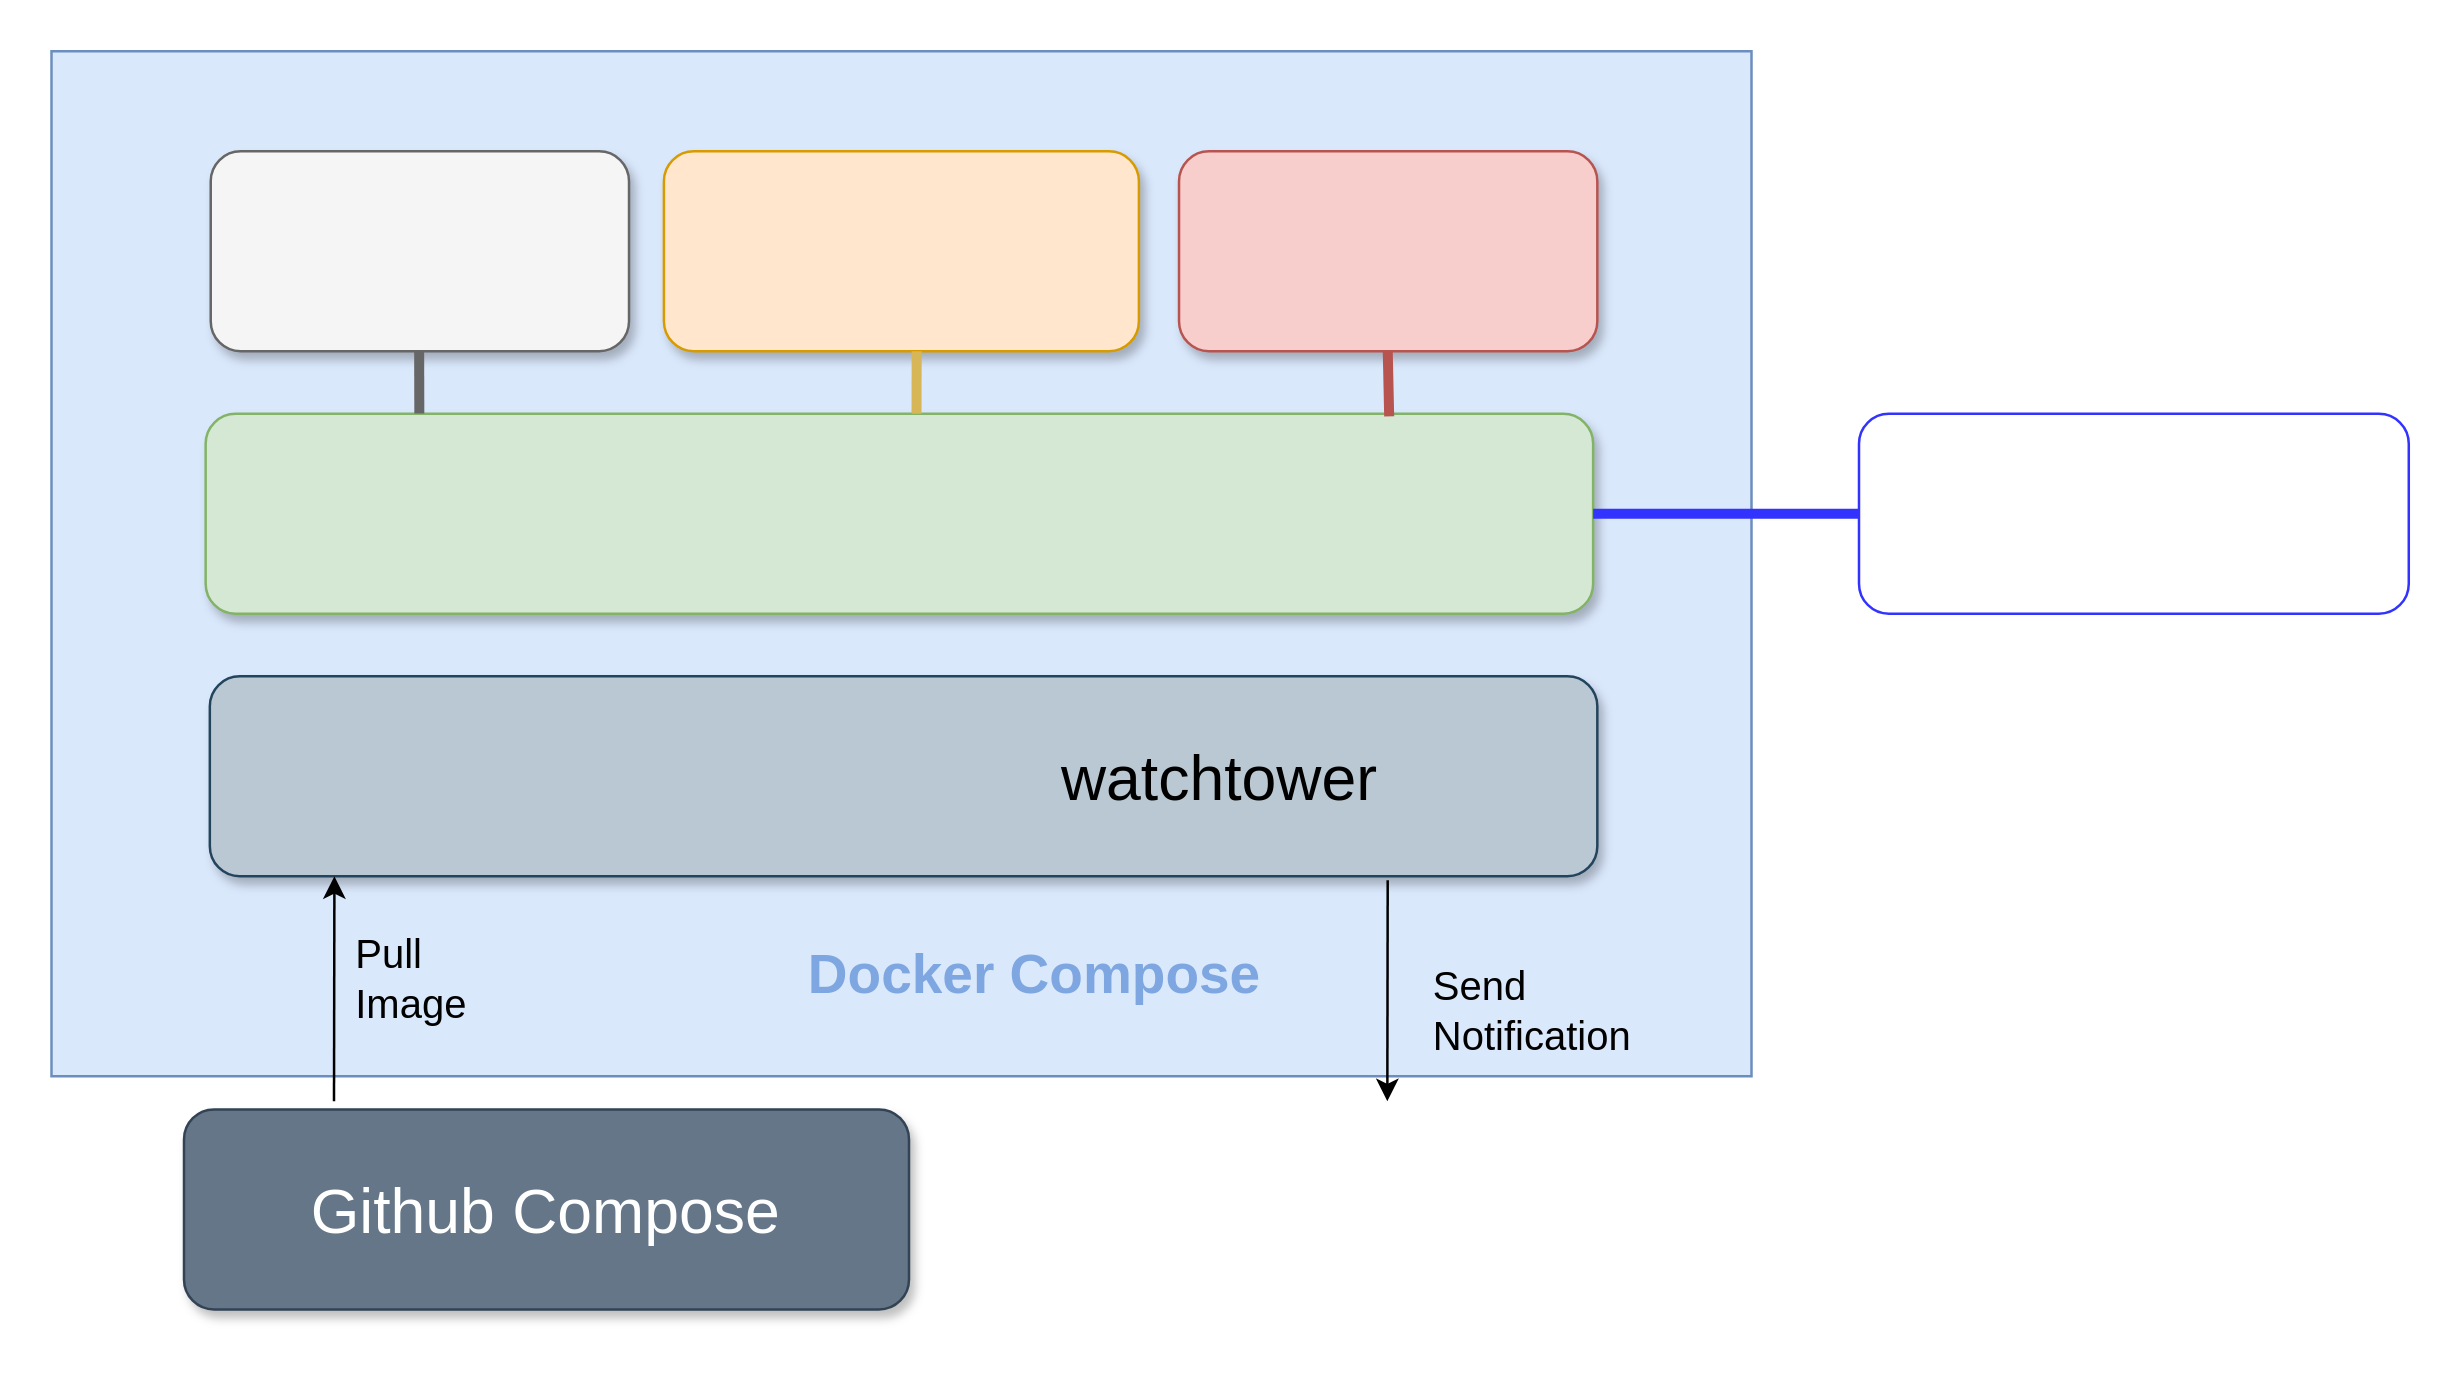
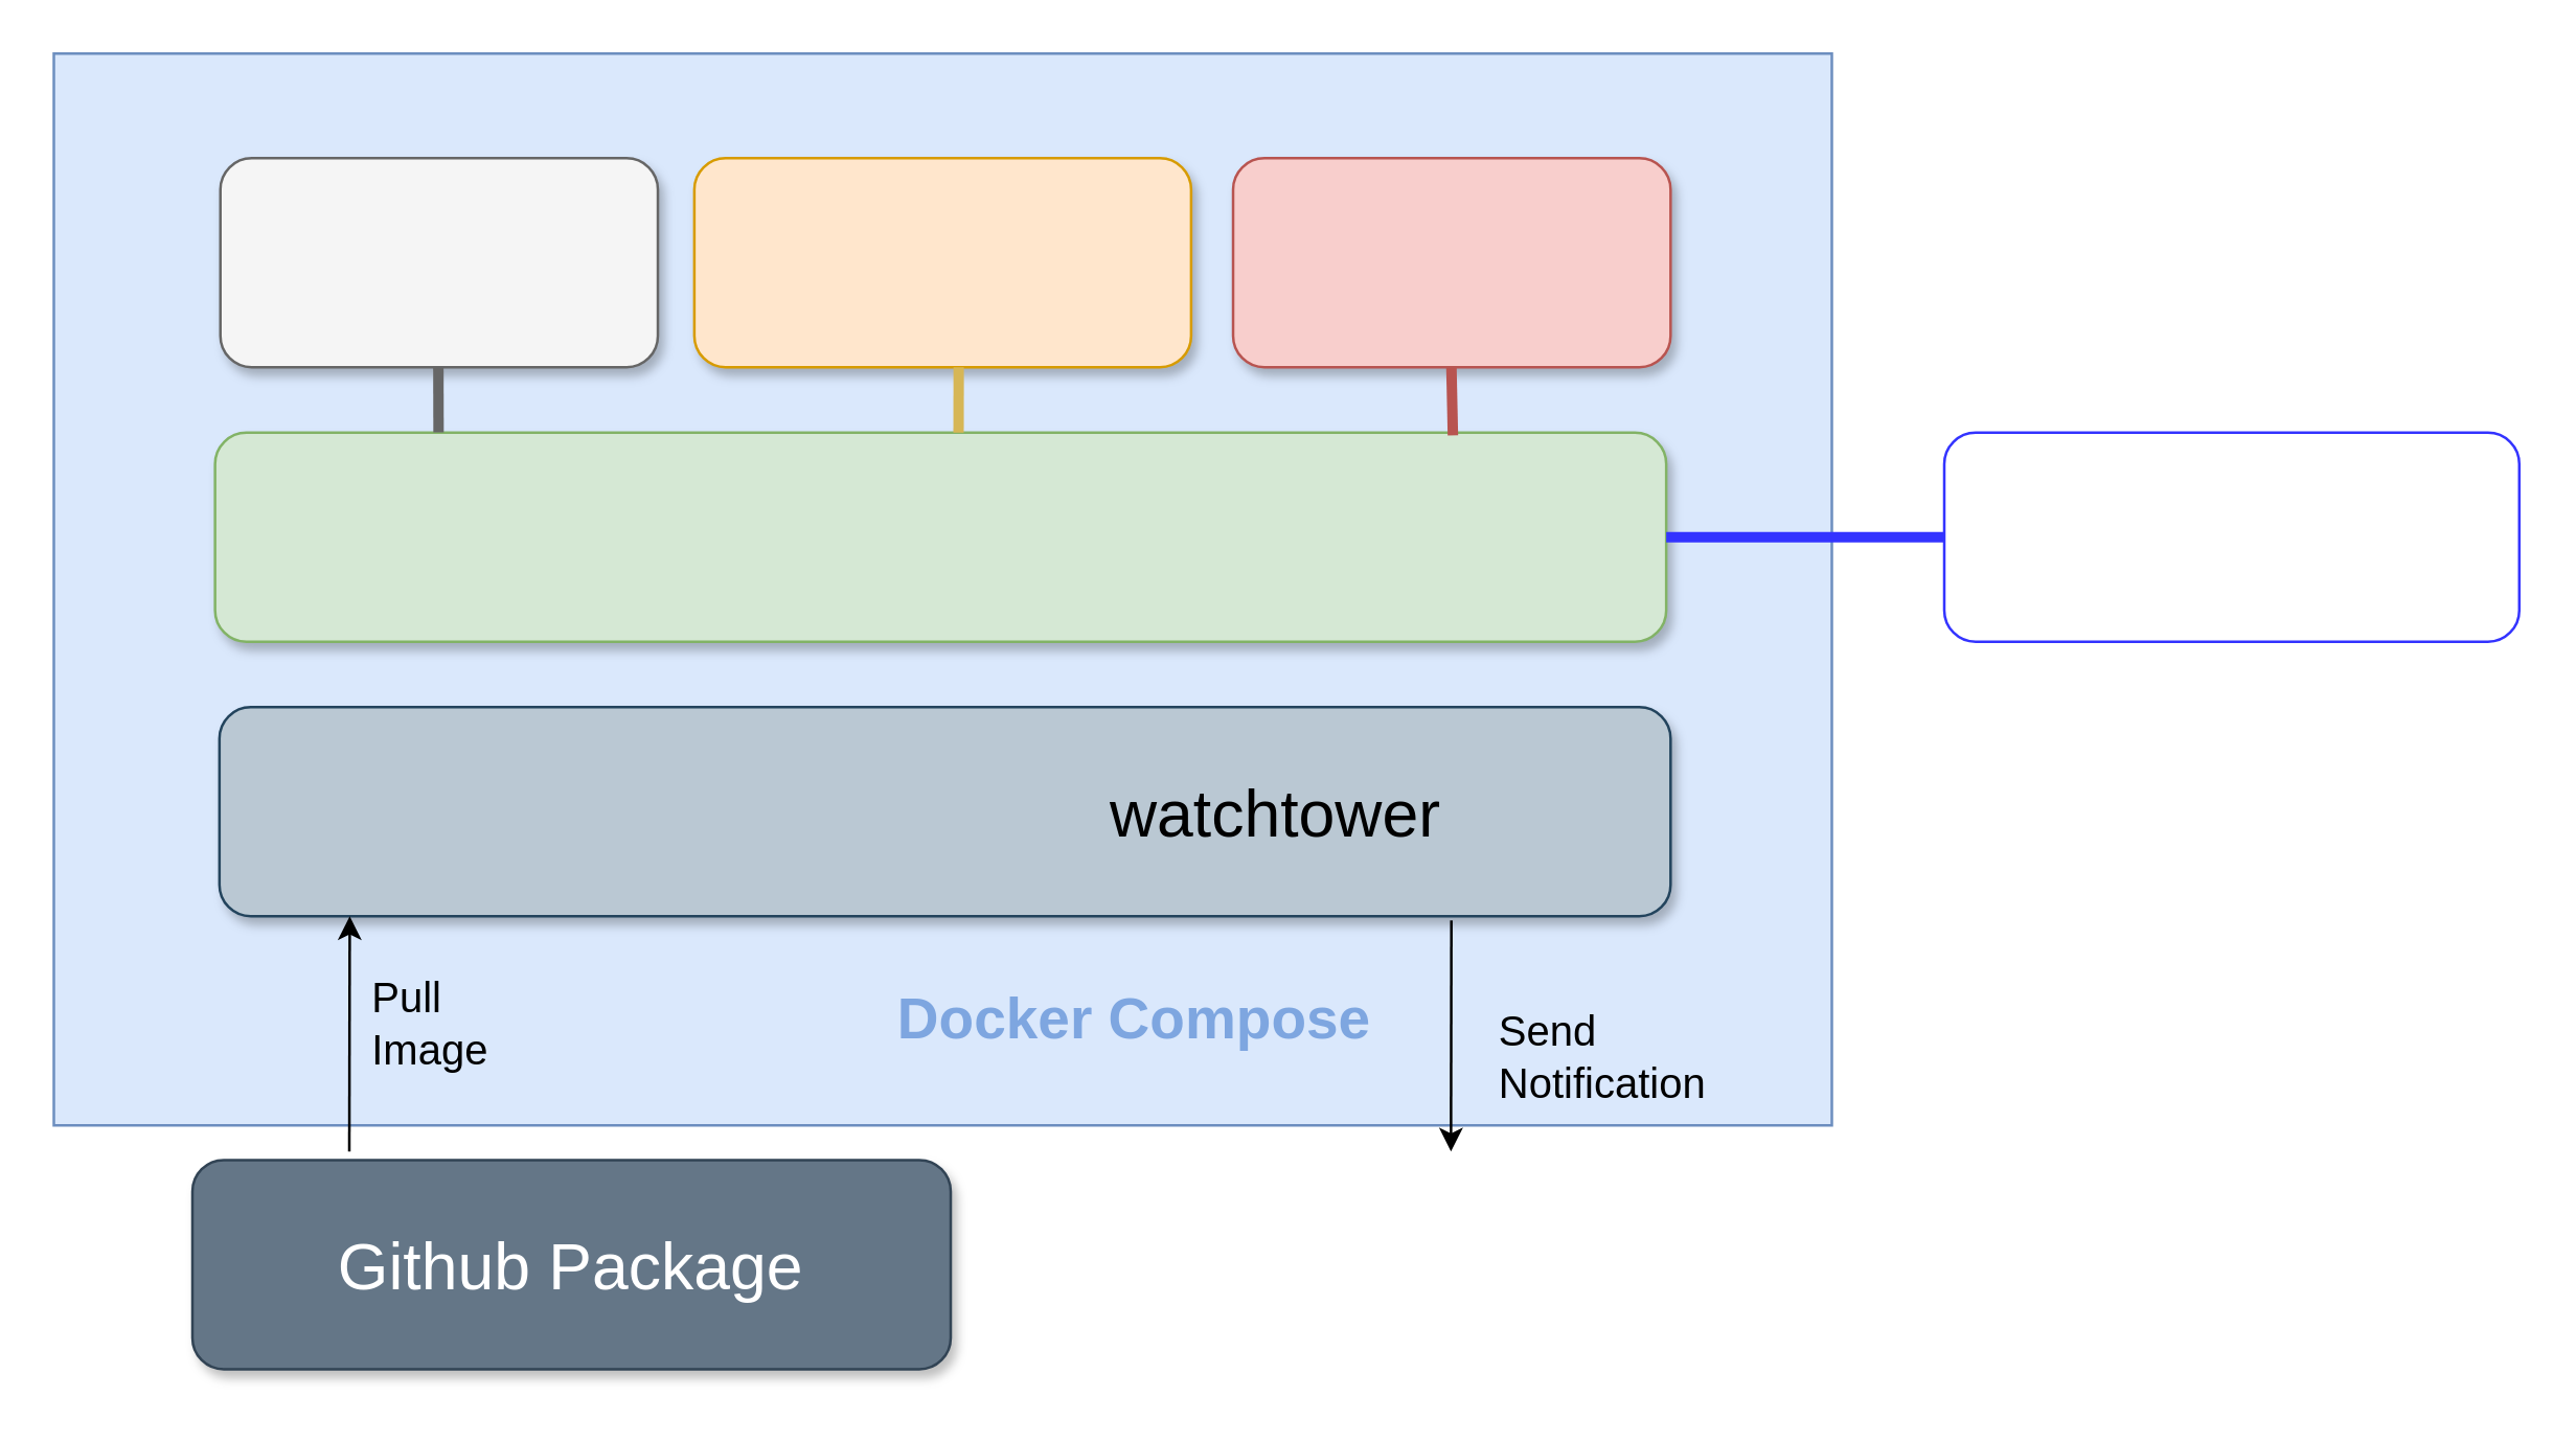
  <mxCell id="0" />
  <mxCell id="1" parent="0" />
  <mxCell id="2" value="" style="rounded=0;whiteSpace=wrap;html=1;fillColor=#dae8fc;strokeColor=#6c8ebf;shadow=0;sketch=0;glass=0;" vertex="1" parent="1"><mxGeometry x="20" y="20" width="680" height="410" as="geometry" /></mxCell>
  <mxCell id="3" value="" style="rounded=1;whiteSpace=wrap;html=1;fillColor=#f5f5f5;strokeColor=#666666;fontColor=#333333;shadow=1;" vertex="1" parent="1"><mxGeometry x="83.69" y="60" width="167.32" height="80" as="geometry" /></mxCell>
  <mxCell id="4" value="" style="shape=image;imageAspect=0;aspect=fixed;verticalLabelPosition=bottom;verticalAlign=top;image=https://nakedsecurity.sophos.com/wp-content/uploads/sites/2/2017/01/mongodb.png?w=775;" vertex="1" parent="1"><mxGeometry x="62.59" y="45" width="209.51" height="110" as="geometry" /></mxCell>
  <mxCell id="5" value="" style="rounded=1;whiteSpace=wrap;html=1;fillColor=#d5e8d4;strokeColor=#82b366;shadow=1;" vertex="1" parent="1"><mxGeometry x="81.66" y="165" width="555" height="80" as="geometry" /></mxCell>
  <mxCell id="6" value="" style="shape=image;imageAspect=0;aspect=fixed;verticalLabelPosition=bottom;verticalAlign=top;image=https://docs.pivotal.io/cloud-cache-dev/resources/images/spring-boot-logo.png;" vertex="1" parent="1"><mxGeometry x="264.96" y="180" width="188.41" height="50" as="geometry" /></mxCell>
  <mxCell id="7" value="" style="rounded=1;whiteSpace=wrap;html=1;fillColor=#f8cecc;strokeColor=#b85450;sketch=0;shadow=1;" vertex="1" parent="1"><mxGeometry x="471.01" y="60" width="167.32" height="80" as="geometry" /></mxCell>
  <mxCell id="8" value="" style="shape=image;imageAspect=0;aspect=fixed;verticalLabelPosition=bottom;verticalAlign=top;image=https://upload.wikimedia.org/wikipedia/en/thumb/6/6b/Redis_Logo.svg/1200px-Redis_Logo.svg.png;" vertex="1" parent="1"><mxGeometry x="483.69" y="76.25" width="141.96" height="47.5" as="geometry" /></mxCell>
  <mxCell id="9" value="" style="rounded=1;whiteSpace=wrap;html=1;fillColor=#ffe6cc;strokeColor=#d79b00;shadow=1;" vertex="1" parent="1"><mxGeometry x="264.96" y="60" width="190" height="80" as="geometry" /></mxCell>
  <mxCell id="10" value="" style="shape=image;imageAspect=0;aspect=fixed;verticalLabelPosition=bottom;verticalAlign=top;image=https://upload.wikimedia.org/wikipedia/commons/thumb/7/71/RabbitMQ_logo.svg/1200px-RabbitMQ_logo.svg.png;" vertex="1" parent="1"><mxGeometry x="286.01" y="87.5" width="160.49" height="25" as="geometry" /></mxCell>
  <mxCell id="11" value="" style="rounded=1;whiteSpace=wrap;html=1;fillColor=#bac8d3;strokeColor=#23445d;shadow=1;" vertex="1" parent="1"><mxGeometry x="83.33" y="270" width="555" height="80" as="geometry" /></mxCell>
  <mxCell id="12" value="" style="shape=image;imageAspect=0;aspect=fixed;verticalLabelPosition=bottom;verticalAlign=top;image=https://essential.dev/content/images/2020/01/watchtowerCropped.png;" vertex="1" parent="1"><mxGeometry x="272.1" y="290" width="49.91" height="50" as="geometry" /></mxCell>
  <mxCell id="13" value="&lt;font style=&quot;font-size: 25px&quot;&gt;watchtower&lt;/font&gt;" style="text;html=1;align=center;verticalAlign=middle;resizable=0;points=[];autosize=1;" vertex="1" parent="1"><mxGeometry x="417.01" y="300" width="140" height="20" as="geometry" /></mxCell>
- <mxCell id="14" value="&lt;font style=&quot;font-size: 25px&quot;&gt;Github Compose&lt;/font&gt;" style="rounded=1;whiteSpace=wrap;html=1;fillColor=#647687;strokeColor=#314354;fontColor=#ffffff;shadow=1;" vertex="1" parent="1"><mxGeometry x="73" y="443.25" width="290" height="80" as="geometry" /></mxCell>
+ <mxCell id="14" value="&lt;font style=&quot;font-size: 25px&quot;&gt;Github Package&lt;/font&gt;" style="rounded=1;whiteSpace=wrap;html=1;fillColor=#647687;strokeColor=#314354;fontColor=#ffffff;shadow=1;" vertex="1" parent="1"><mxGeometry x="73" y="443.25" width="290" height="80" as="geometry" /></mxCell>
  <mxCell id="15" value="" style="shape=image;imageAspect=0;aspect=fixed;verticalLabelPosition=bottom;verticalAlign=top;image=https://github.githubassets.com/images/modules/site/packages/icon-integration.png;" vertex="1" parent="1"><mxGeometry x="81.66" y="459.5" width="47.5" height="47.5" as="geometry" /></mxCell>
  <mxCell id="16" value="" style="endArrow=classic;html=1;fillColor=#f5f5f5;" edge="1" parent="1"><mxGeometry width="50" height="50" relative="1" as="geometry"><mxPoint x="133" y="440" as="sourcePoint" /><mxPoint x="133.16" y="350" as="targetPoint" /></mxGeometry></mxCell>
  <mxCell id="17" value="&lt;font style=&quot;font-size: 16px&quot;&gt;Pull&lt;br&gt;Image&lt;br&gt;&lt;/font&gt;" style="edgeLabel;html=1;align=left;verticalAlign=middle;resizable=0;points=[];labelBackgroundColor=none;" vertex="1" connectable="0" parent="16"><mxGeometry x="0.443" y="2" relative="1" as="geometry"><mxPoint x="8.88" y="16" as="offset" /></mxGeometry></mxCell>
  <mxCell id="18" value="" style="shape=image;imageAspect=0;aspect=fixed;verticalLabelPosition=bottom;verticalAlign=top;labelBackgroundColor=none;fontColor=#000000;image=https://assets.stickpng.com/images/5cb480b85f1b6d3fbadece78.png;" vertex="1" parent="1"><mxGeometry x="449.09" y="443.25" width="211.17" height="86.5" as="geometry" /></mxCell>
  <mxCell id="19" value="" style="endArrow=classic;html=1;fontColor=#000000;entryX=0.443;entryY=-0.018;entryDx=0;entryDy=0;entryPerimeter=0;" edge="1" parent="1"><mxGeometry width="50" height="50" relative="1" as="geometry"><mxPoint x="554.48" y="351.56" as="sourcePoint" /><mxPoint x="554.328" y="440.003" as="targetPoint" /></mxGeometry></mxCell>
  <mxCell id="20" value="&lt;font style=&quot;font-size: 16px&quot;&gt;Send&lt;br&gt;Notification&lt;/font&gt;" style="edgeLabel;html=1;align=left;verticalAlign=middle;resizable=0;points=[];labelBackgroundColor=none;" vertex="1" connectable="0" parent="19"><mxGeometry x="0.533" y="2" relative="1" as="geometry"><mxPoint x="14.3" y="-16.39" as="offset" /></mxGeometry></mxCell>
  <mxCell id="21" value="" style="endArrow=none;html=1;fontColor=#000000;strokeWidth=4;fillColor=#f5f5f5;strokeColor=#666666;entryX=0.154;entryY=-0.001;entryDx=0;entryDy=0;entryPerimeter=0;" edge="1" parent="1" target="5"><mxGeometry width="50" height="50" relative="1" as="geometry"><mxPoint x="167.06" y="140" as="sourcePoint" /><mxPoint x="167.06" y="160" as="targetPoint" /></mxGeometry></mxCell>
  <mxCell id="22" value="" style="endArrow=none;html=1;fontColor=#000000;strokeWidth=4;fillColor=#fff2cc;strokeColor=#d6b656;" edge="1" parent="1"><mxGeometry width="50" height="50" relative="1" as="geometry"><mxPoint x="366.06" y="140" as="sourcePoint" /><mxPoint x="366.01" y="165" as="targetPoint" /></mxGeometry></mxCell>
  <mxCell id="23" value="" style="endArrow=none;html=1;fontColor=#000000;strokeWidth=4;fillColor=#f8cecc;strokeColor=#b85450;entryX=0.853;entryY=0.013;entryDx=0;entryDy=0;entryPerimeter=0;" edge="1" parent="1" target="5"><mxGeometry width="50" height="50" relative="1" as="geometry"><mxPoint x="554.5" y="140" as="sourcePoint" /><mxPoint x="554.5" y="160" as="targetPoint" /></mxGeometry></mxCell>
  <mxCell id="24" value="" style="rounded=1;whiteSpace=wrap;html=1;labelBackgroundColor=none;fontColor=#000000;align=left;strokeColor=#3333FF;" vertex="1" parent="1"><mxGeometry x="743" y="165" width="219.91" height="80" as="geometry" /></mxCell>
  <mxCell id="25" value="" style="shape=image;imageAspect=0;aspect=fixed;verticalLabelPosition=bottom;verticalAlign=top;labelBackgroundColor=none;fontColor=#000000;align=left;image=https://miro.medium.com/max/1400/1*jng2iSrUi7sxFmGezOzShA.png;" vertex="1" parent="1"><mxGeometry x="748.03" y="165" width="209.87" height="90" as="geometry" /></mxCell>
  <mxCell id="26" value="" style="endArrow=none;html=1;fontColor=#000000;strokeWidth=4;fillColor=#dae8fc;strokeColor=#3333FF;entryX=1;entryY=0.5;entryDx=0;entryDy=0;" edge="1" parent="1" source="24" target="5"><mxGeometry width="50" height="50" relative="1" as="geometry"><mxPoint x="721.33" y="239.71" as="sourcePoint" /><mxPoint x="618.65" y="239.71" as="targetPoint" /><Array as="points" /></mxGeometry></mxCell>
- <mxCell id="27" value="&lt;font size=&quot;1&quot; color=&quot;#7ea6e0&quot;&gt;&lt;b style=&quot;font-size: 22px&quot;&gt;Docker Compose&lt;/b&gt;&lt;/font&gt;" style="text;html=1;align=center;verticalAlign=middle;resizable=0;points=[];autosize=1;" vertex="1" parent="1"><mxGeometry x="313" y="380" width="200" height="20" as="geometry" /></mxCell>
+ <mxCell id="27" value="&lt;font size=&quot;1&quot; color=&quot;#7ea6e0&quot;&gt;&lt;b style=&quot;font-size: 22px&quot;&gt;Docker Compose&lt;/b&gt;&lt;/font&gt;" style="text;html=1;align=center;verticalAlign=middle;resizable=0;points=[];autosize=1;" vertex="1" parent="1"><mxGeometry x="333" y="380" width="200" height="20" as="geometry" /></mxCell>
  <mxCell id="28" value="" style="shape=image;imageAspect=0;aspect=fixed;verticalLabelPosition=bottom;verticalAlign=top;rounded=1;shadow=1;glass=0;labelBackgroundColor=none;sketch=0;strokeColor=#3333FF;fontColor=#000000;align=left;image=https://i1.wp.com/www.docker.com/blog/wp-content/uploads/2020/02/Compose.png?ssl=1;" vertex="1" parent="1"><mxGeometry x="254.1" y="357.75" width="58.9" height="64.5" as="geometry" /></mxCell>
